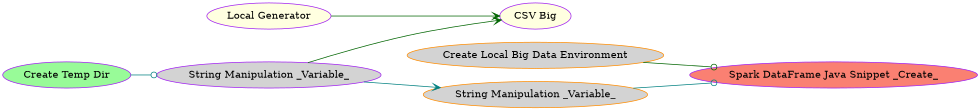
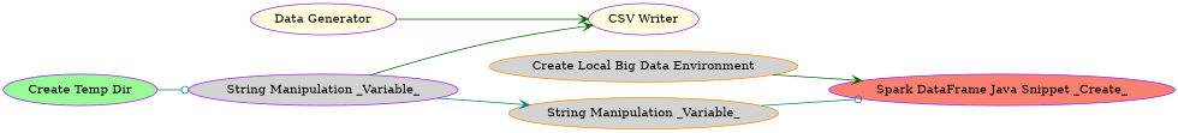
  digraph {
    rankdir=LR
    node [color=purple fillcolor=lightgrey style=filled]
    edge [arrowhead=vee color=darkgreen]
-   n1 [fillcolor=lightyellow label="Local Generator"]
-   n2 [fillcolor=lightyellow label="CSV Big"]
+   n1 [fillcolor=lightyellow label="Data Generator"]
+   n2 [fillcolor=lightyellow label="CSV Writer"]
    n3 [fillcolor=palegreen label="Create Temp Dir"]
    n4 [label="String Manipulation _Variable_"]
    n5 [color=darkorange label="String Manipulation _Variable_"]
    n6 [fillcolor=salmon label="Spark DataFrame Java Snippet _Create_"]
    n7 [color=darkorange label="Create Local Big Data Environment"]
    n1 -> n2
    n3 -> n4 [arrowhead=odot color=teal]
    n4 -> n2
    n4 -> n5 [color=teal]
    n5 -> n6 [arrowhead=odot color=teal]
-   n7 -> n6 [arrowhead=odot]
+   n7 -> n6
  }
